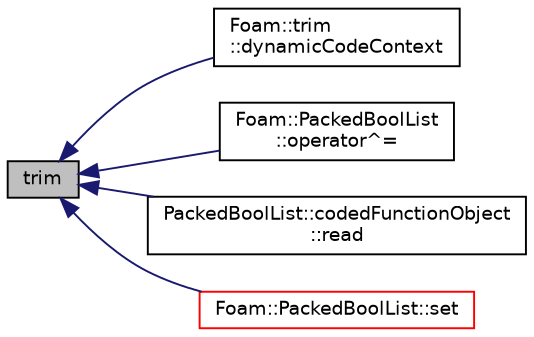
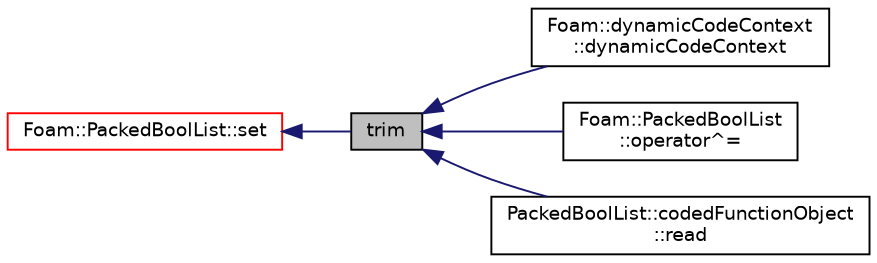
  digraph {
    rankdir=LR
    node [color=black fontname=Helvetica fontsize=10 shape=record]
    edge [color=midnightblue dir=back fontname=Helvetica fontsize=10 labelfontname=Helvetica labelfontsize=10 style=solid]
    n1 [fillcolor=grey75 fontcolor=black height=0.2 label=trim style=filled width=0.4]
-   n2 [height=0.2 label="Foam::trim\l::dynamicCodeContext" width=0.4]
+   n2 [height=0.2 label="Foam::dynamicCodeContext\l::dynamicCodeContext" width=0.4]
    n3 [height=0.2 label="Foam::PackedBoolList\l::operator^=" width=0.4]
    n4 [height=0.2 label="PackedBoolList::codedFunctionObject\l::read" width=0.4]
    n5 [color=red height=0.2 label="Foam::PackedBoolList::set" width=0.4]
    n1 -> n2
    n1 -> n3
    n1 -> n4
-   n1 -> n5
+   n5 -> n1
  }
